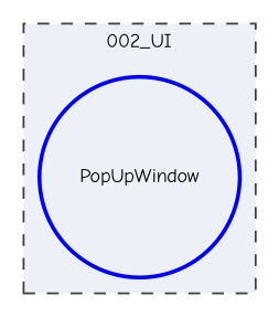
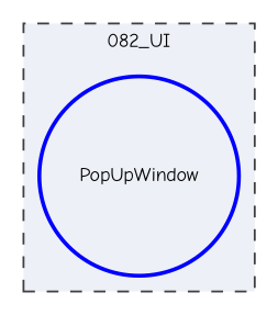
  digraph {
    compound=true
    fontname="Comic Neue"
    n1 [color=blue fillcolor="#edf0f7" fontname="Comic Neue" fontsize=10 height=0.2 label=PopUpWindow shape=circle style="filled,bold" width=0.4]
    subgraph cluster_1 {
      bgcolor="#edf0f7"
      fontsize=10
-     label="002_UI"
+     label="082_UI"
      pencolor=grey25
      style="filled,dashed"
      n1
    }
  }
